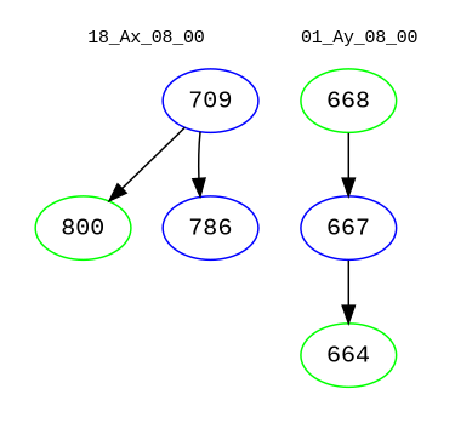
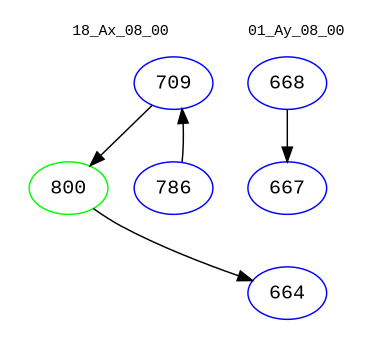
  digraph {
    fontname="Liberation Mono"
    node [color=blue fontname="Liberation Mono"]
    edge [color=black fontname="Liberation Mono"]
    n1 [label=667]
-   n2 [color=green label=664]
-   n3 [color=green label=668]
+   n2 [label=664]
+   n3 [label=668]
    n4 [label=709]
    n5 [color=green label=800]
    n6 [label=786]
    subgraph cluster_1 {
      color=white
      fontsize=10
      label="01_Ay_08_00"
      n1
      n2
      n3
    }
    subgraph cluster_2 {
      color=white
      fontsize=10
      label="18_Ax_08_00"
      n4
      n5
      n6
    }
-   n1 -> n2
+   n5 -> n2
    n3 -> n1
    n4 -> n5
-   n4 -> n6
+   n6 -> n4
  }
